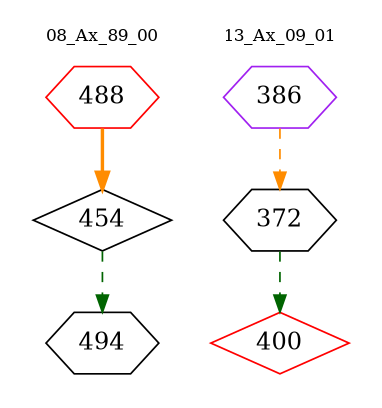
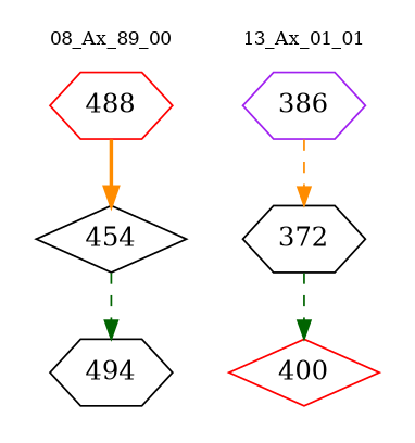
  digraph {
    node [color=black shape=hexagon]
    edge [color=darkorange style=dashed]
    n1 [color=red label=488]
    n2 [label=454 shape=diamond]
    n3 [label=494]
    n4 [color=purple label=386]
    n5 [label=372]
    n6 [color=red label=400 shape=diamond]
    subgraph cluster_1 {
      color=white
      fontsize=10
      label="08_Ax_89_00"
      n1
      n2
      n3
    }
    subgraph cluster_2 {
      color=white
      fontsize=10
-     label="13_Ax_09_01"
+     label="13_Ax_01_01"
      n4
      n5
      n6
    }
    n1 -> n2 [style=bold]
    n2 -> n3 [color=darkgreen]
    n4 -> n5
    n5 -> n6 [color=darkgreen]
  }
